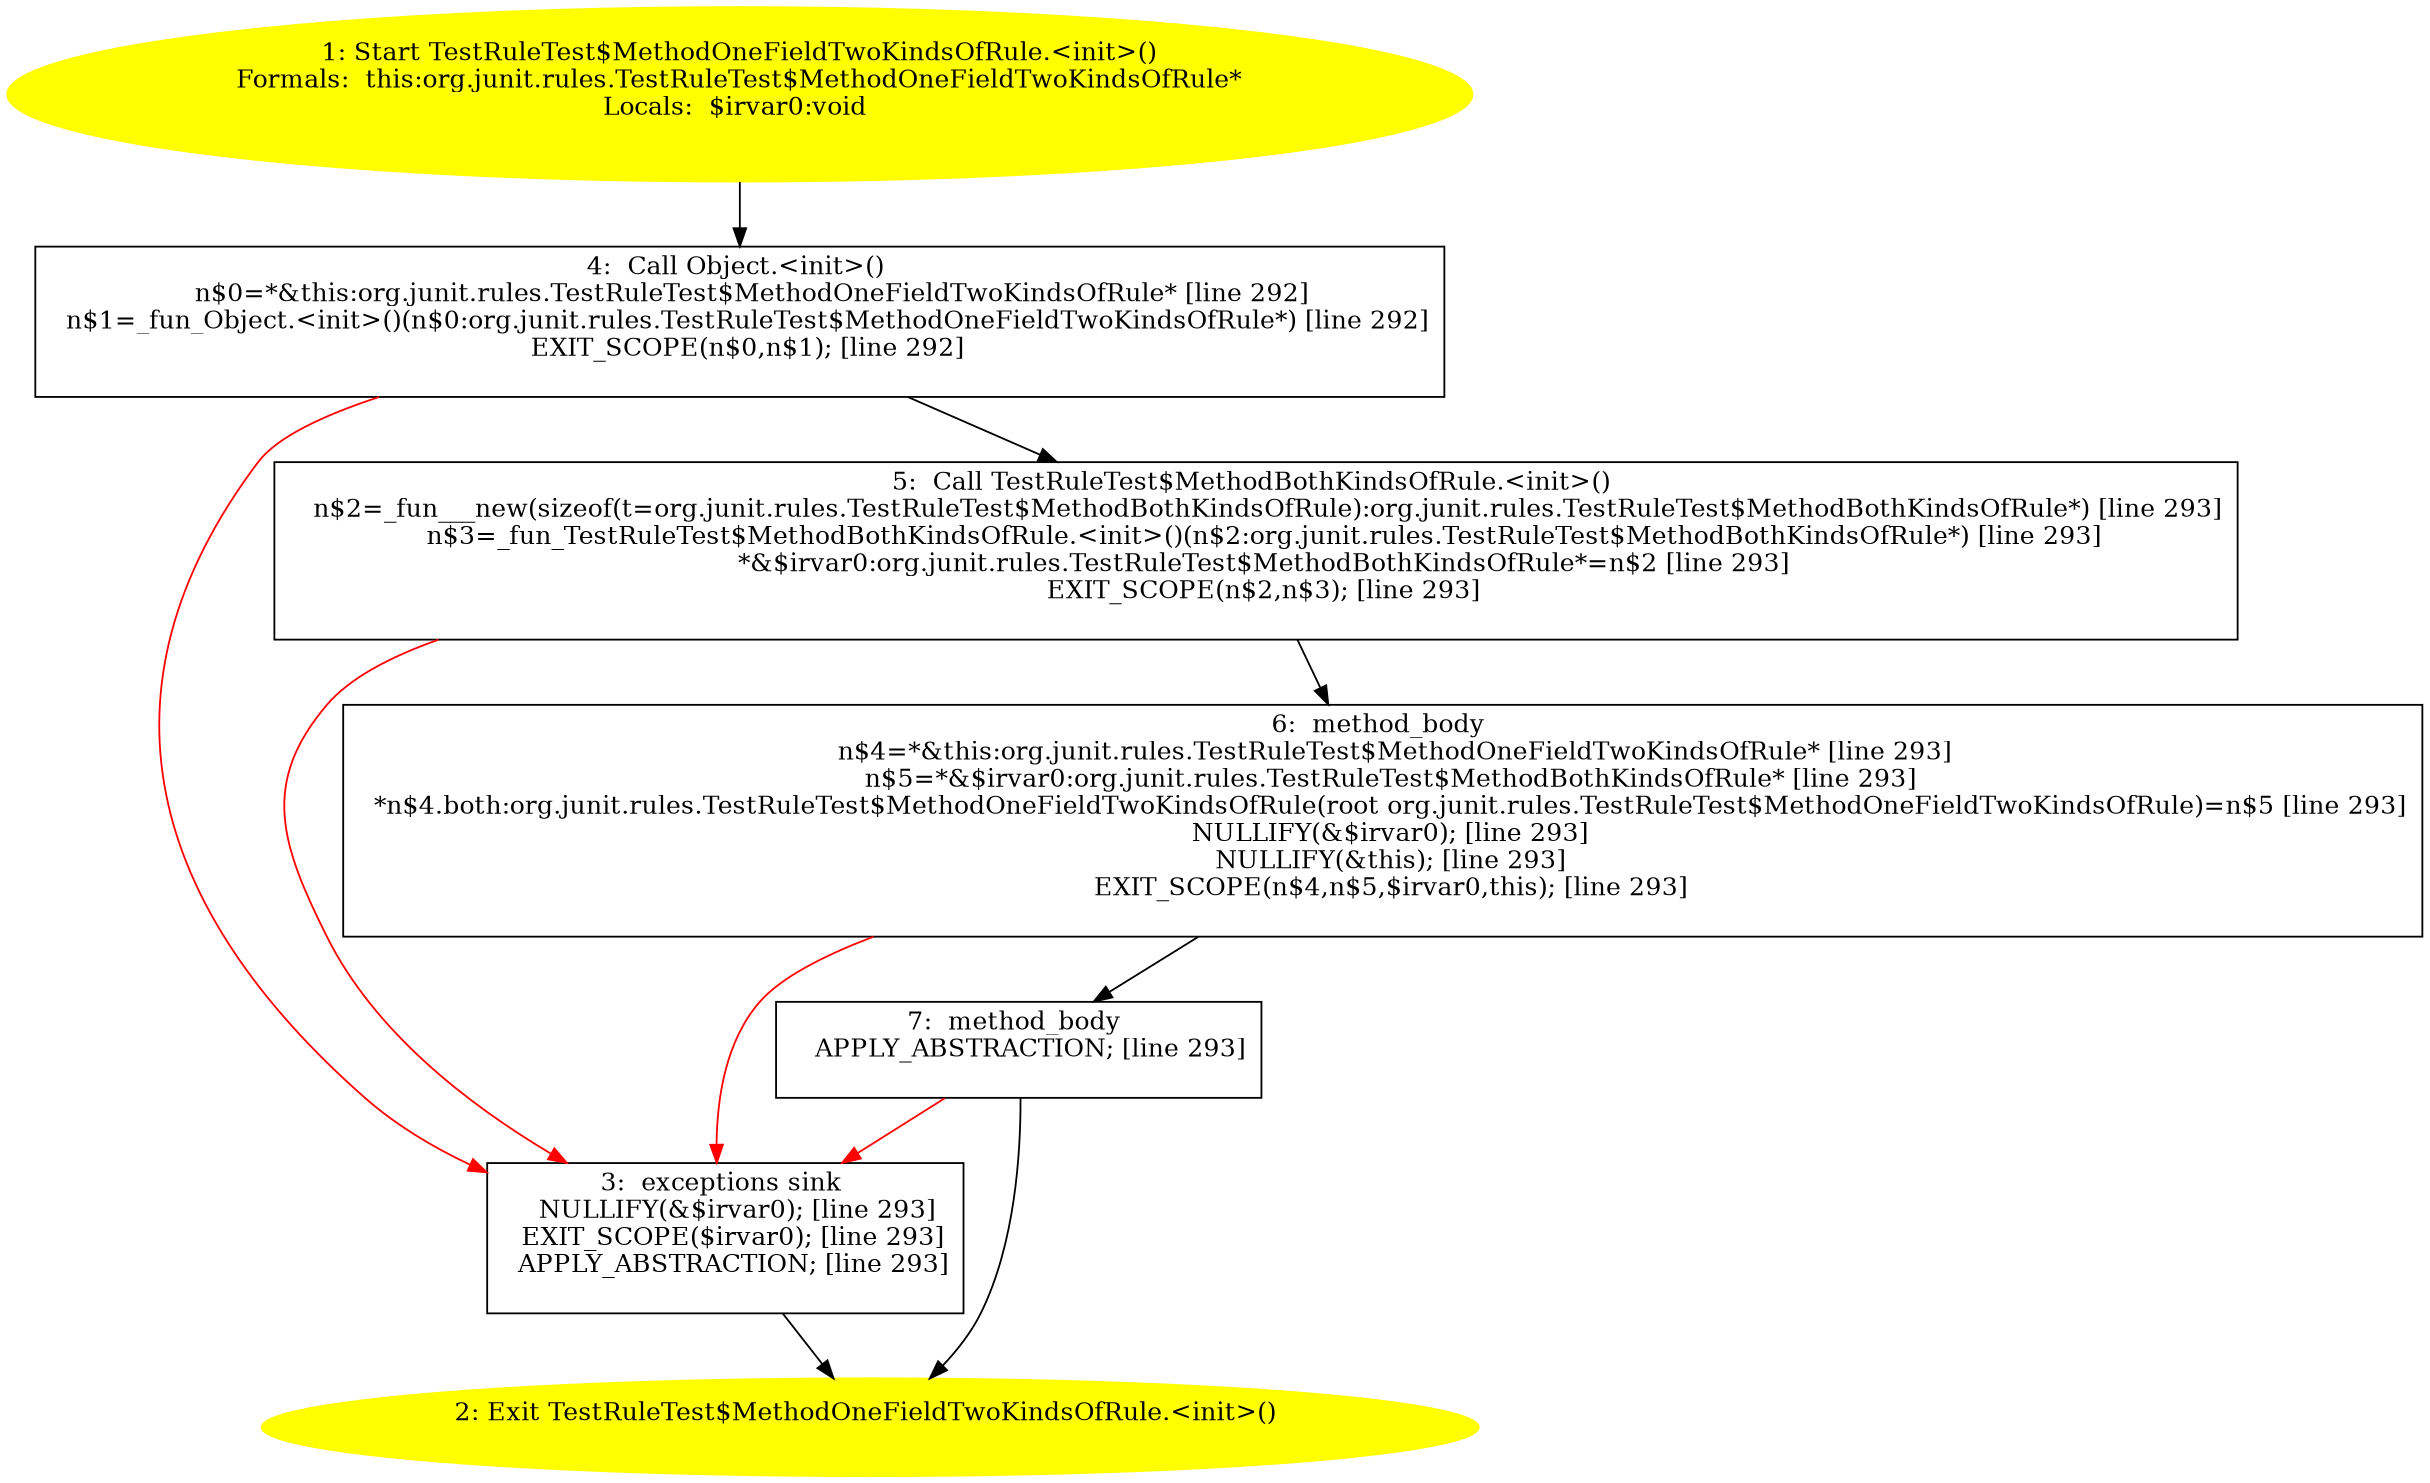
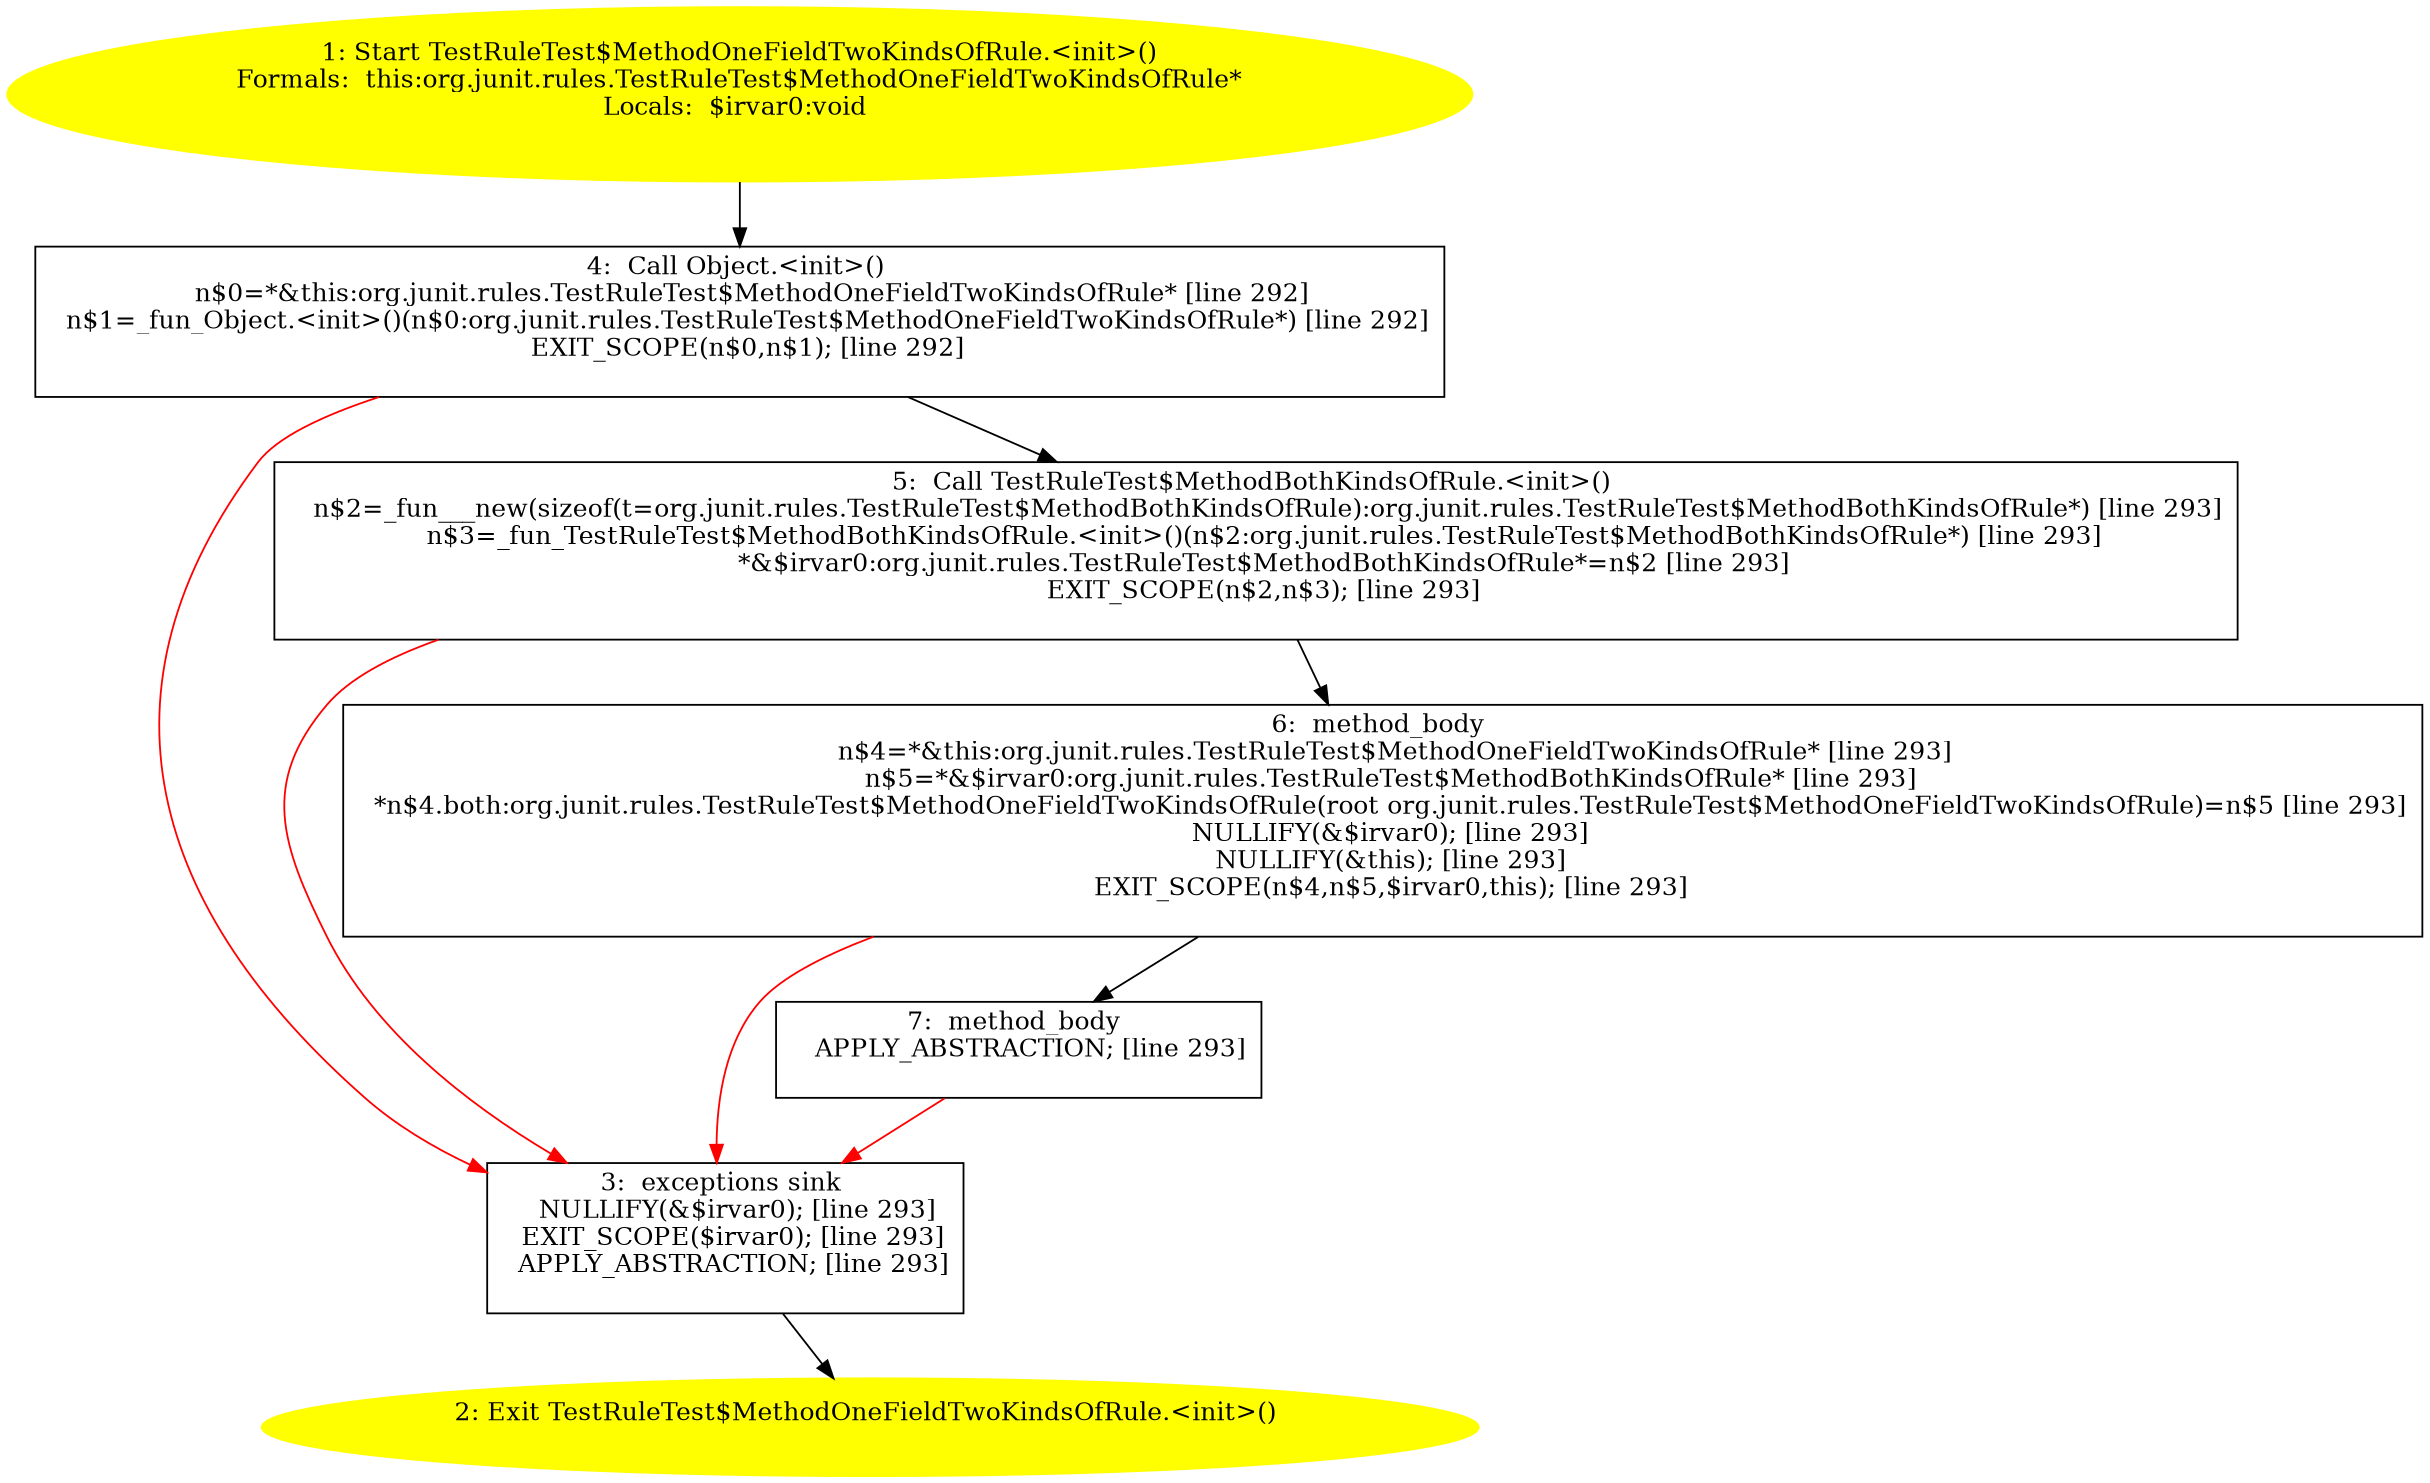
  digraph {
    node [shape=box]
    n1 [color=yellow label="1: Start TestRuleTest$MethodOneFieldTwoKindsOfRule.<init>()\nFormals:  this:org.junit.rules.TestRuleTest$MethodOneFieldTwoKindsOfRule*\nLocals:  $irvar0:void \n  " style=filled shape=""]
    n2 [label="4:  Call Object.<init>() \n   n$0=*&this:org.junit.rules.TestRuleTest$MethodOneFieldTwoKindsOfRule* [line 292]\n  n$1=_fun_Object.<init>()(n$0:org.junit.rules.TestRuleTest$MethodOneFieldTwoKindsOfRule*) [line 292]\n  EXIT_SCOPE(n$0,n$1); [line 292]\n "]
    n3 [label="3:  exceptions sink \n   NULLIFY(&$irvar0); [line 293]\n  EXIT_SCOPE($irvar0); [line 293]\n  APPLY_ABSTRACTION; [line 293]\n "]
    n4 [label="5:  Call TestRuleTest$MethodBothKindsOfRule.<init>() \n   n$2=_fun___new(sizeof(t=org.junit.rules.TestRuleTest$MethodBothKindsOfRule):org.junit.rules.TestRuleTest$MethodBothKindsOfRule*) [line 293]\n  n$3=_fun_TestRuleTest$MethodBothKindsOfRule.<init>()(n$2:org.junit.rules.TestRuleTest$MethodBothKindsOfRule*) [line 293]\n  *&$irvar0:org.junit.rules.TestRuleTest$MethodBothKindsOfRule*=n$2 [line 293]\n  EXIT_SCOPE(n$2,n$3); [line 293]\n "]
    n5 [color=yellow label="2: Exit TestRuleTest$MethodOneFieldTwoKindsOfRule.<init>() \n  " style=filled shape=""]
    n6 [label="6:  method_body \n   n$4=*&this:org.junit.rules.TestRuleTest$MethodOneFieldTwoKindsOfRule* [line 293]\n  n$5=*&$irvar0:org.junit.rules.TestRuleTest$MethodBothKindsOfRule* [line 293]\n  *n$4.both:org.junit.rules.TestRuleTest$MethodOneFieldTwoKindsOfRule(root org.junit.rules.TestRuleTest$MethodOneFieldTwoKindsOfRule)=n$5 [line 293]\n  NULLIFY(&$irvar0); [line 293]\n  NULLIFY(&this); [line 293]\n  EXIT_SCOPE(n$4,n$5,$irvar0,this); [line 293]\n "]
    n7 [label="7:  method_body \n   APPLY_ABSTRACTION; [line 293]\n "]
    n1 -> n2
    n2 -> n3 [color=red]
    n2 -> n4
    n3 -> n5
    n4 -> n3 [color=red]
    n4 -> n6
    n6 -> n3 [color=red]
    n6 -> n7
    n7 -> n3 [color=red]
-   n7 -> n5
  }
